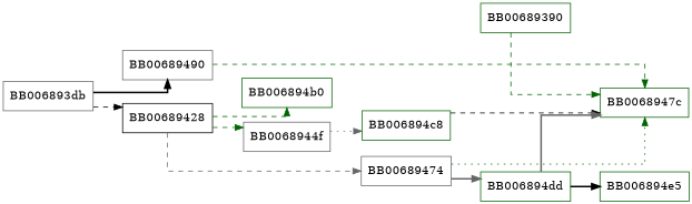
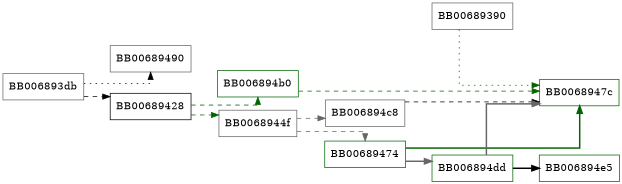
  digraph {
    rankdir=LR
    splines=ortho
    node [color=darkgreen shape=box]
    edge [color=darkgreen style=dashed]
-   BB00689390
+   BB00689390 [color=gray40]
    BB0068947c
    BB006893db [color=gray40]
    BB00689490 [color=gray40]
    BB00689428 [color=black]
    BB006894b0
    BB0068944f [color=gray40]
-   BB006894c8
-   BB00689474 [color=gray40]
+   BB006894c8 [color=gray40]
+   BB00689474
    BB006894dd
    BB006894e5
-   BB00689390 -> BB0068947c
-   BB006893db -> BB00689490 [color=black style=bold]
+   BB00689390 -> BB0068947c [style=dotted]
+   BB006893db -> BB00689490 [color=black style=dotted]
    BB006893db -> BB00689428 [color=black]
    BB00689428 -> BB006894b0
    BB00689428 -> BB0068944f
-   BB00689490 -> BB0068947c
-   BB0068944f -> BB006894c8 [color=gray40 style=dotted]
-   BB00689428 -> BB00689474 [color=gray40]
+   BB006894b0 -> BB0068947c
+   BB0068944f -> BB006894c8 [color=gray40]
+   BB0068944f -> BB00689474 [color=gray40]
    BB006894c8 -> BB0068947c [color=black]
-   BB00689474 -> BB0068947c [style=dotted]
+   BB00689474 -> BB0068947c [style=bold]
    BB00689474 -> BB006894dd [color=gray40 style=bold]
    BB006894dd -> BB0068947c [color=gray40 style=bold]
    BB006894dd -> BB006894e5 [color=black style=bold]
  }
